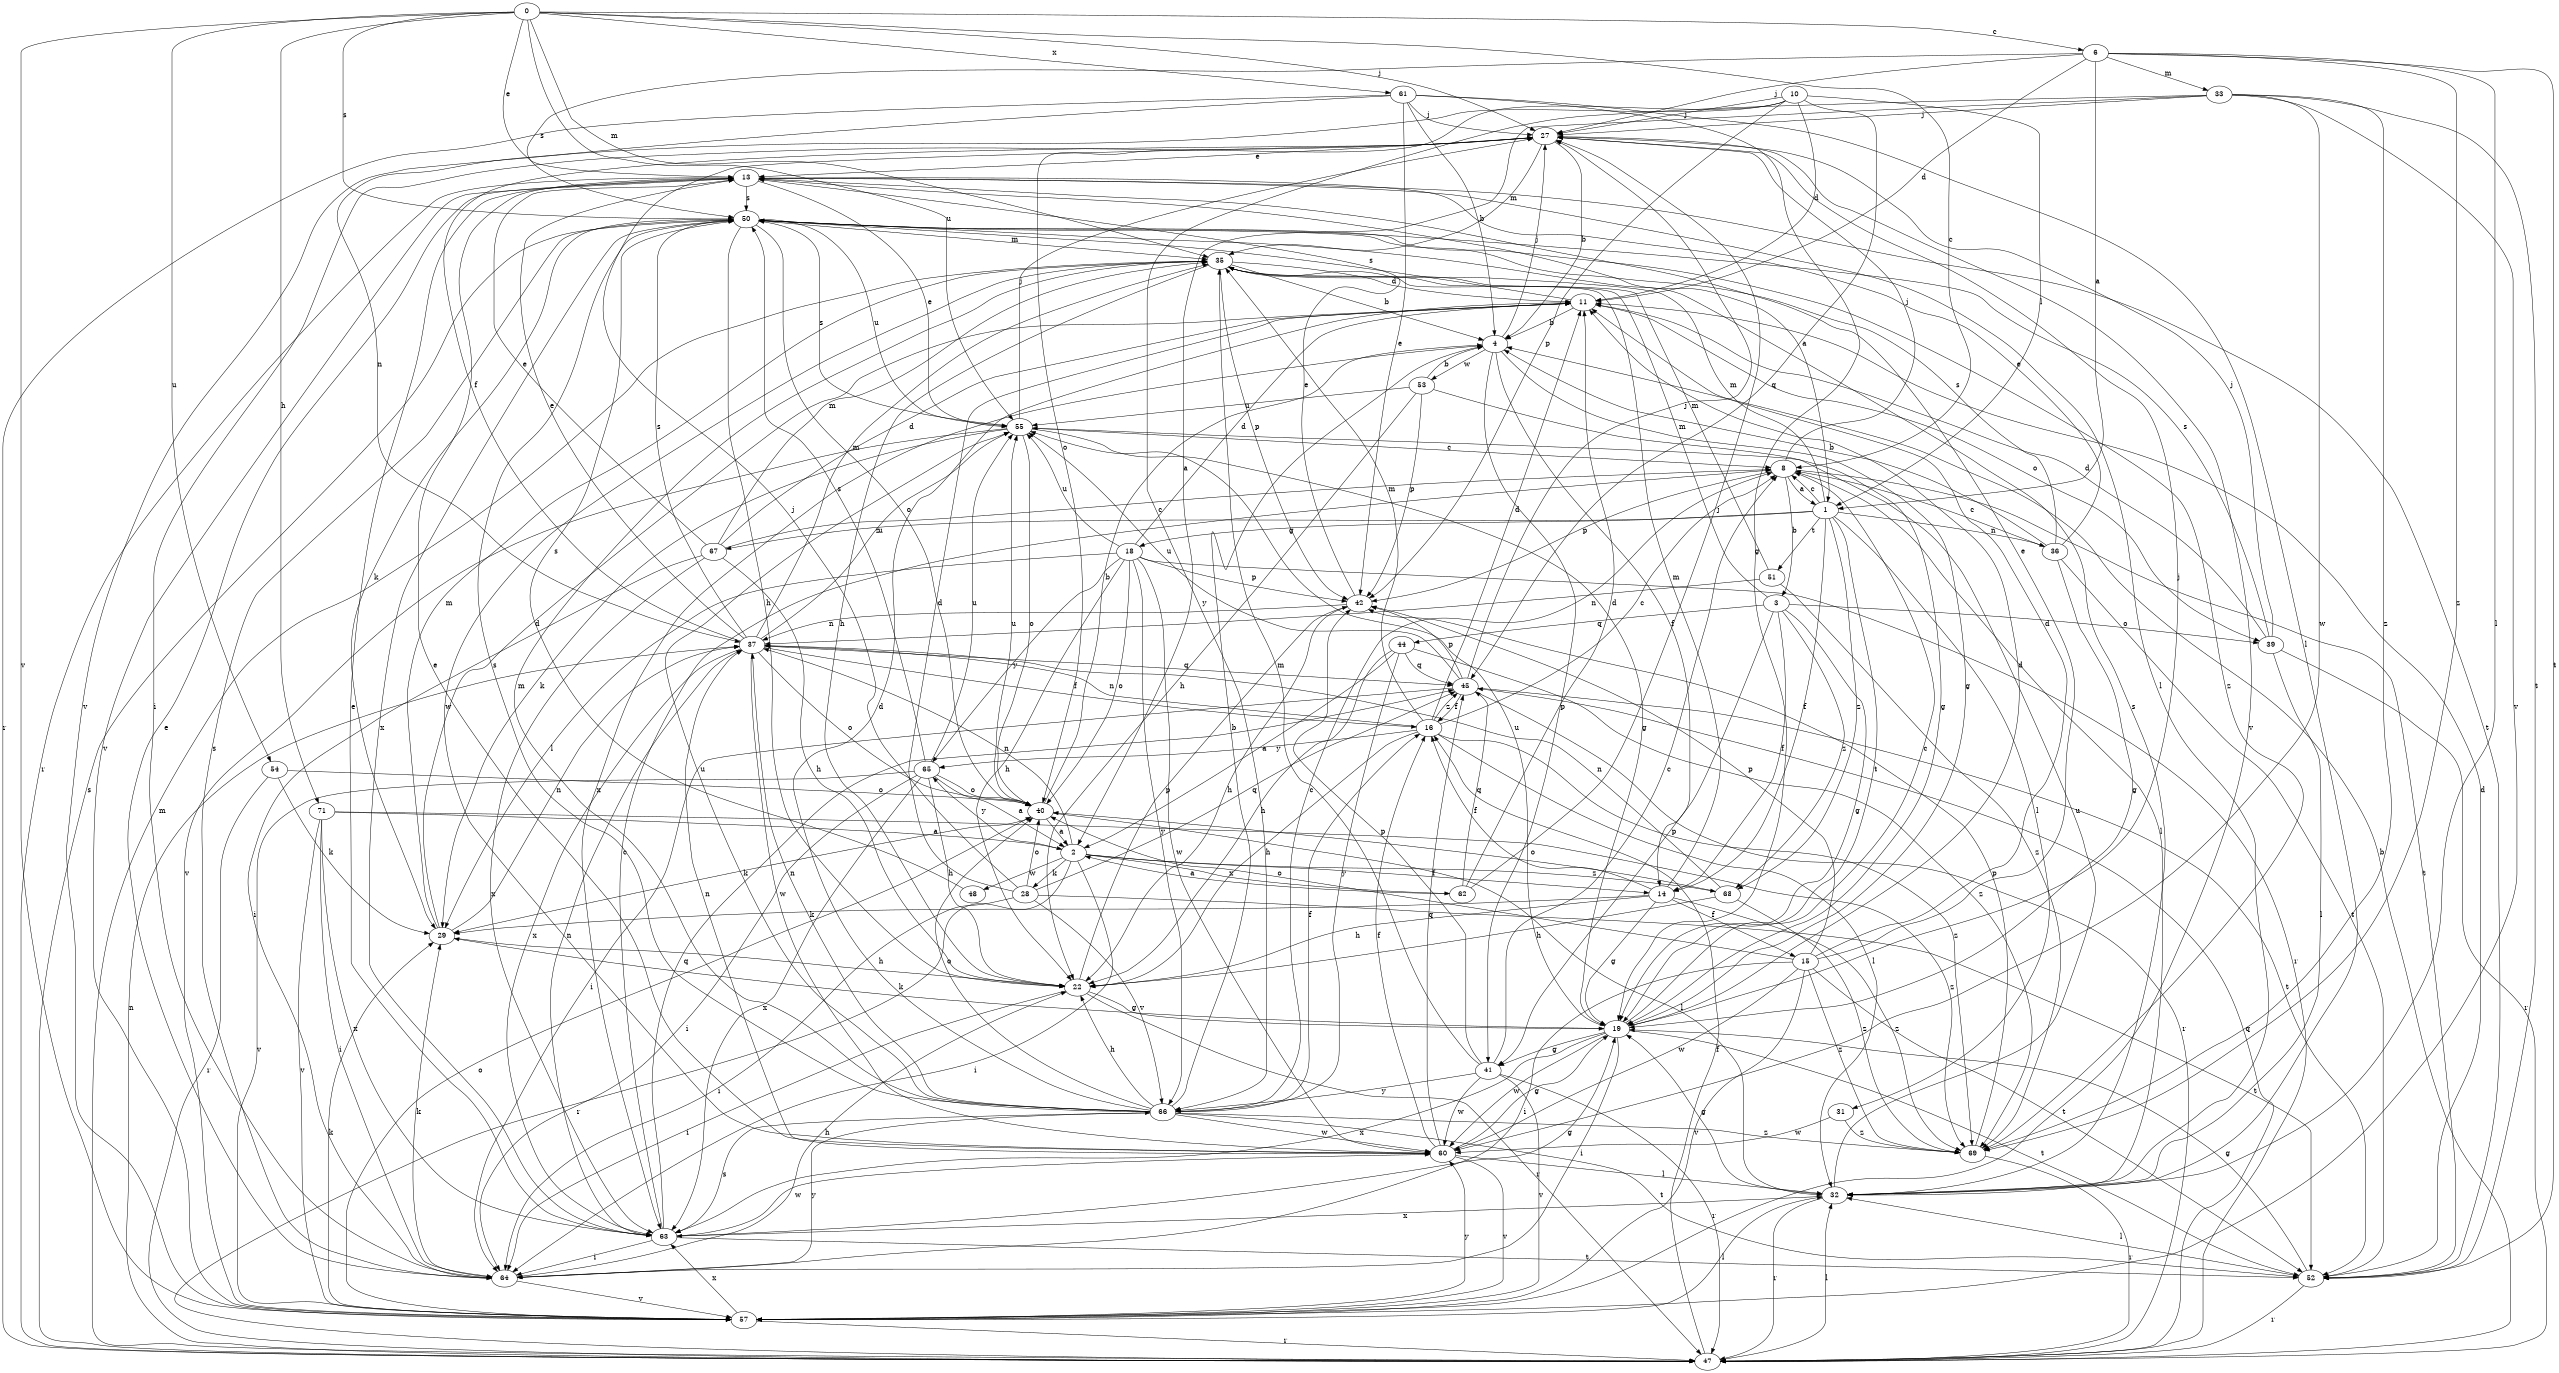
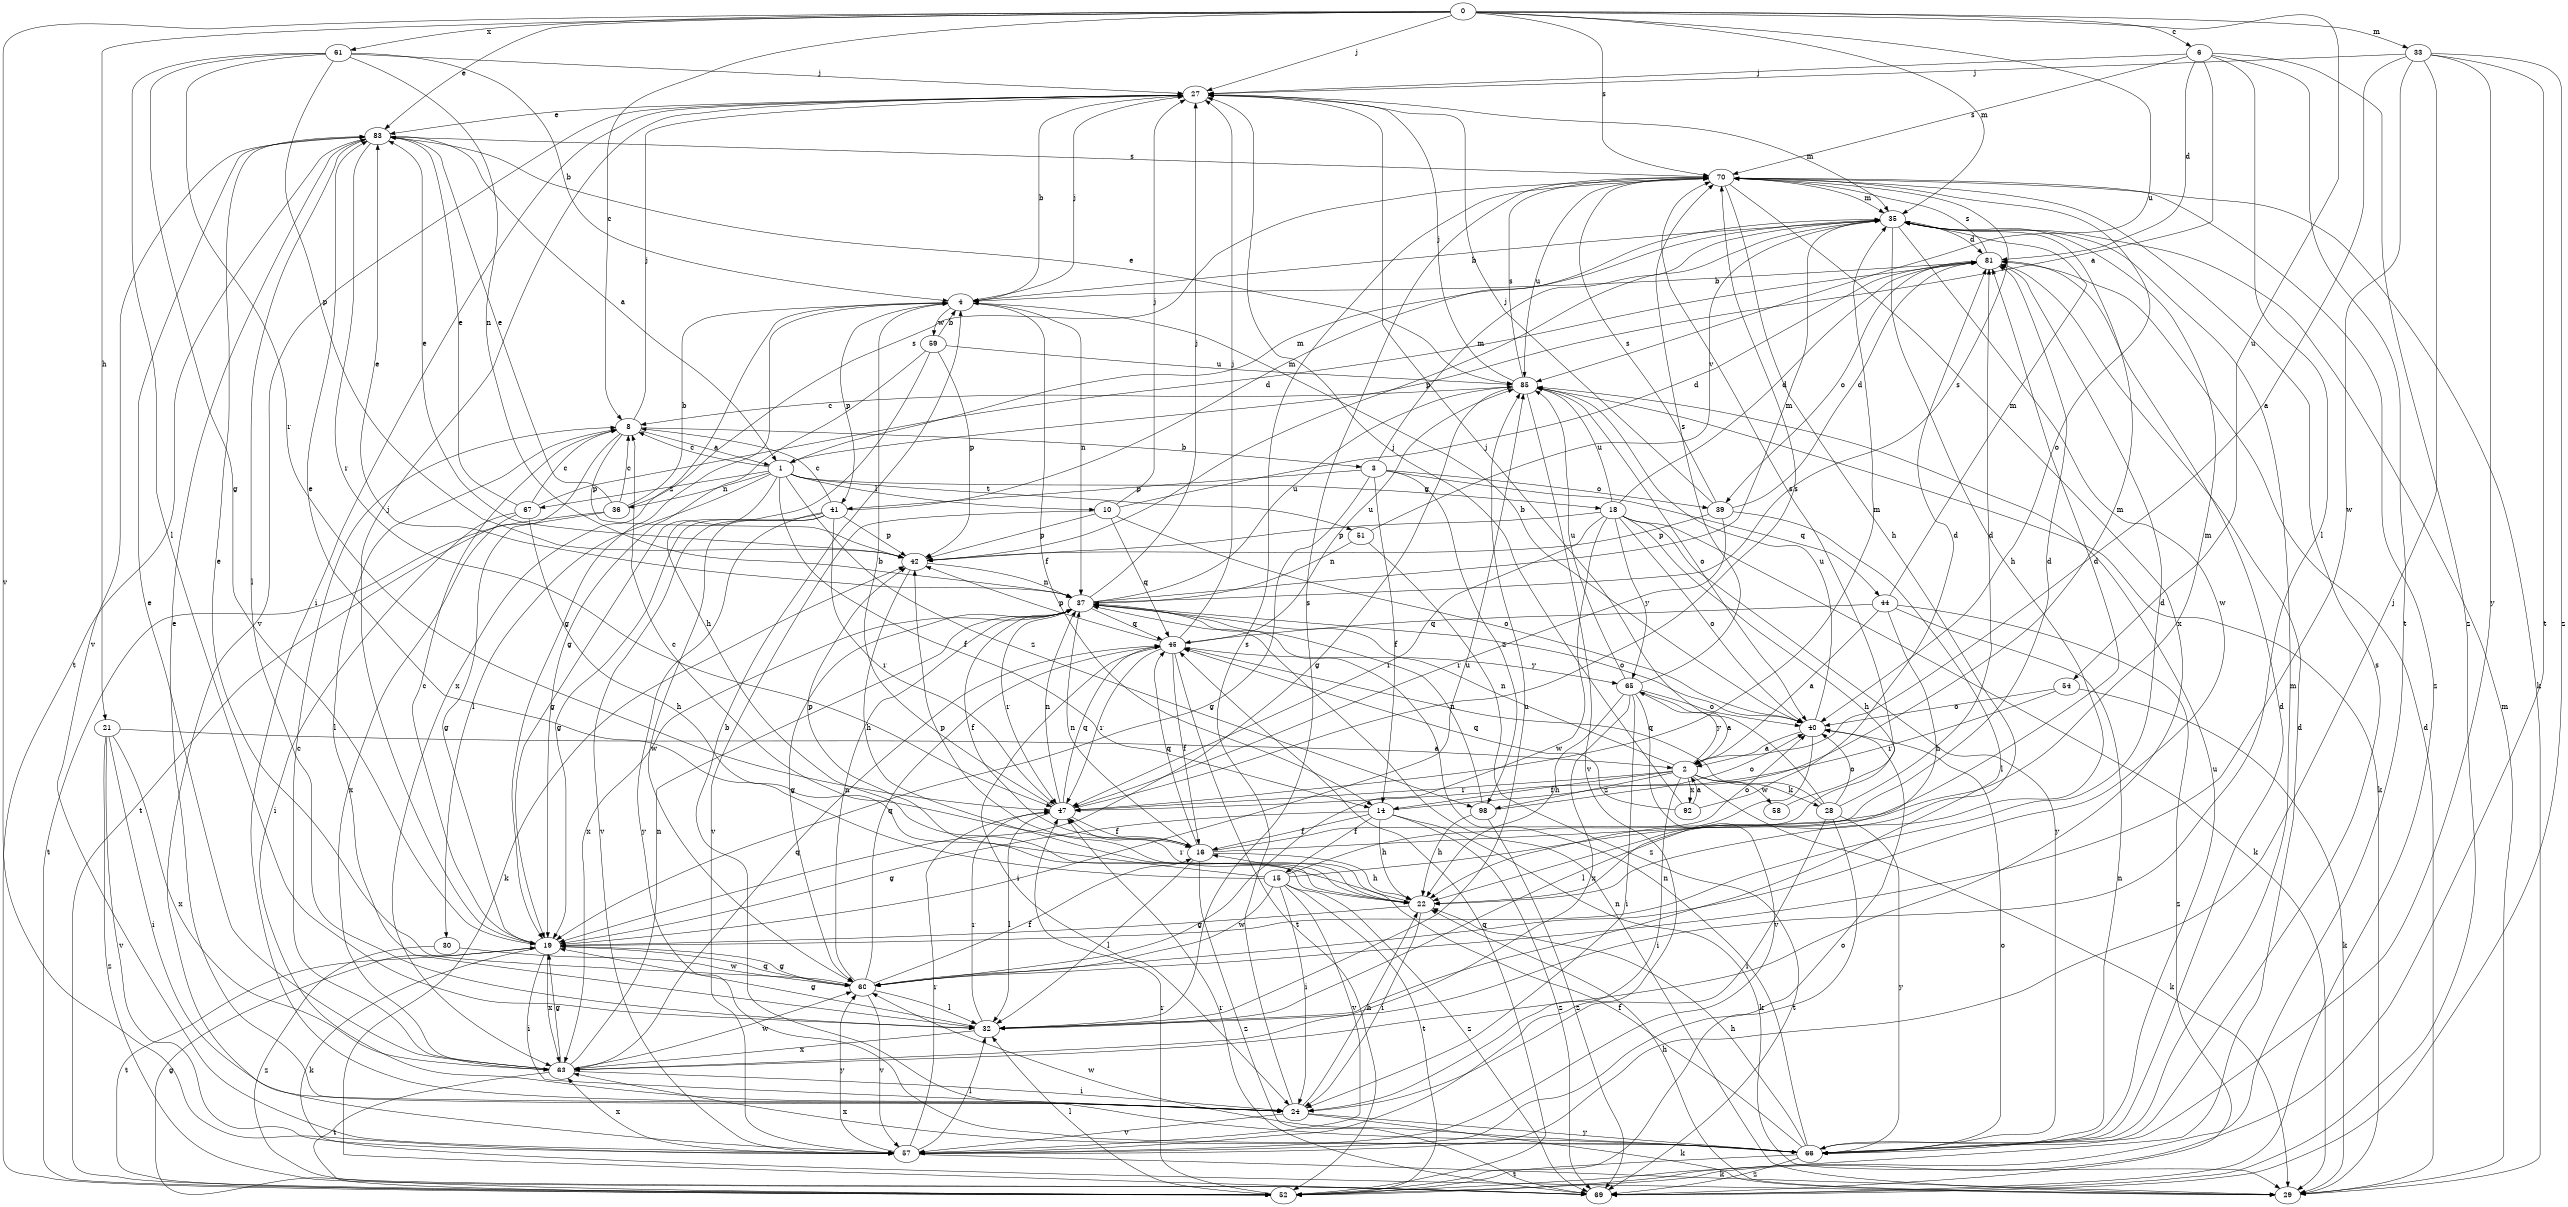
  strict digraph {
    0
    6
    8
-   13
-   21 [label=71]
+   13 [label=83]
+   21
    27
    33
    35
-   50
+   50 [label=70]
    54
-   55
+   55 [label=85]
    57
    61
-   11
+   11 [label=81]
    1
    32
    52
    69
    3
    42
    39
    4
    47
    2
-   24 [label=64]
+   24
    63
    60
    66
    22
    29
    40
    19
    37
    14
    18
    n36 [label=10]
-   31
+   31 [label=30]
    36
    51
    67
-   68
+   68 [label=98]
    15
    16
    65
    45
    28
-   58 [label=48]
-   62
+   58
+   62 [label=92]
    41
    44
-   59 [label=53]
+   59
    0 -> 6 [label=c]
    0 -> 8 [label=c]
    0 -> 13 [label=e]
    0 -> 21 [label=h]
    0 -> 27 [label=j]
-   6 -> 33 [label=m]
+   0 -> 33 [label=m]
    0 -> 35 [label=m]
    0 -> 50 [label=s]
    0 -> 54 [label=u]
    0 -> 55 [label=u]
    0 -> 57 [label=v]
    0 -> 61 [label=x]
    6 -> 27 [label=j]
    6 -> 50 [label=s]
    6 -> 11 [label=d]
    6 -> 1 [label=a]
    6 -> 32 [label=l]
    6 -> 52 [label=t]
    6 -> 69 [label=z]
    8 -> 27 [label=j]
    8 -> 1 [label=a]
    8 -> 32 [label=l]
    8 -> 52 [label=t]
    8 -> 3 [label=b]
    8 -> 42 [label=p]
    13 -> 50 [label=s]
    13 -> 55 [label=e]
    13 -> 57 [label=v]
    13 -> 1 [label=a]
    13 -> 32 [label=l]
    13 -> 52 [label=t]
    13 -> 47 [label=r]
    21 -> 57 [label=v]
    21 -> 69 [label=z]
    21 -> 2 [label=a]
    21 -> 24 [label=i]
    21 -> 63 [label=x]
    27 -> 13 [label=e]
    27 -> 35 [label=m]
    27 -> 57 [label=v]
    27 -> 4 [label=b]
    27 -> 24 [label=i]
    33 -> 27 [label=j]
-   33 -> 57 [label=v]
+   33 -> 57 [label=j]
    33 -> 52 [label=t]
    33 -> 69 [label=z]
    33 -> 2 [label=a]
    33 -> 60 [label=w]
    33 -> 66 [label=y]
    35 -> 11 [label=d]
    35 -> 42 [label=p]
    35 -> 4 [label=b]
    35 -> 60 [label=w]
    35 -> 22 [label=h]
    50 -> 35 [label=m]
    50 -> 55 [label=u]
    50 -> 69 [label=z]
    50 -> 63 [label=x]
    50 -> 22 [label=h]
    50 -> 29 [label=k]
    50 -> 40 [label=o]
    54 -> 47 [label=r]
    54 -> 29 [label=k]
    54 -> 40 [label=o]
    55 -> 8 [label=c]
    55 -> 27 [label=j]
    55 -> 50 [label=s]
    55 -> 57 [label=v]
    55 -> 29 [label=k]
    55 -> 40 [label=o]
    55 -> 19 [label=g]
    57 -> 32 [label=l]
    57 -> 47 [label=r]
    57 -> 63 [label=x]
    57 -> 60 [label=y]
    57 -> 29 [label=k]
    57 -> 40 [label=o]
    61 -> 27 [label=j]
    61 -> 32 [label=l]
-   61 -> 42 [label=e]
+   61 -> 42 [label=p]
    61 -> 4 [label=b]
    61 -> 47 [label=r]
    61 -> 19 [label=g]
    61 -> 37 [label=n]
    11 -> 50 [label=s]
    11 -> 39 [label=o]
    11 -> 4 [label=b]
    1 -> 8 [label=c]
    1 -> 35 [label=m]
-   1 -> 19 [label=t]
+   1 -> 19 [label=g]
    1 -> 14 [label=f]
    1 -> 18 [label=g]
-   n36 -> 1 [label=l]
+   1 -> n36 [label=l]
    1 -> 31 [label=l]
    1 -> 36 [label=n]
    1 -> 51 [label=t]
    1 -> 67 [label=z]
    1 -> 68 [label=z]
    32 -> 50 [label=s]
    32 -> 55 [label=u]
    32 -> 47 [label=r]
    32 -> 63 [label=x]
    32 -> 19 [label=g]
    52 -> 11 [label=d]
    52 -> 32 [label=l]
    52 -> 47 [label=r]
    52 -> 19 [label=g]
-   69 -> 42 [label=p]
+   52 -> 45 [label=q]
+   69 -> 42 [label=k]
    69 -> 47 [label=r]
    3 -> 35 [label=m]
    3 -> 39 [label=o]
    3 -> 19 [label=g]
    3 -> 14 [label=f]
    3 -> 68 [label=z]
    3 -> 41 [label=p]
    3 -> 44 [label=q]
    42 -> 13 [label=e]
    42 -> 22 [label=h]
    42 -> 37 [label=n]
    39 -> 27 [label=j]
    39 -> 50 [label=s]
    39 -> 11 [label=d]
    39 -> 32 [label=l]
+   39 -> 42 [label=p]
    39 -> 47 [label=r]
    4 -> 27 [label=j]
    4 -> 63 [label=x]
    4 -> 19 [label=g]
+   4 -> 37 [label=n]
    4 -> 14 [label=f]
    4 -> 41 [label=p]
    4 -> 59 [label=w]
    47 -> 35 [label=m]
    47 -> 50 [label=s]
    47 -> 32 [label=l]
    47 -> 4 [label=b]
    47 -> 37 [label=n]
    47 -> 16 [label=f]
    47 -> 45 [label=q]
    2 -> 47 [label=r]
    2 -> 24 [label=i]
-   40 -> 29 [label=k]
+   2 -> 29 [label=k]
    2 -> 37 [label=n]
    2 -> 14 [label=f]
    2 -> 68 [label=z]
    2 -> 65 [label=y]
    2 -> 28 [label=k]
    2 -> 58 [label=w]
    2 -> 62 [label=x]
    24 -> 13 [label=e]
    24 -> 50 [label=s]
    24 -> 57 [label=v]
    24 -> 66 [label=y]
    24 -> 22 [label=h]
    24 -> 29 [label=k]
    63 -> 8 [label=c]
    63 -> 13 [label=e]
    63 -> 52 [label=t]
    63 -> 24 [label=i]
    63 -> 60 [label=w]
    63 -> 19 [label=g]
    63 -> 37 [label=n]
    63 -> 45 [label=q]
    60 -> 13 [label=e]
    60 -> 57 [label=v]
    60 -> 32 [label=l]
    60 -> 19 [label=g]
    60 -> 37 [label=n]
    60 -> 16 [label=f]
    60 -> 45 [label=q]
-   66 -> 8 [label=c]
    66 -> 35 [label=m]
    66 -> 50 [label=s]
    66 -> 55 [label=u]
    66 -> 11 [label=d]
    66 -> 52 [label=t]
    66 -> 69 [label=z]
    66 -> 4 [label=b]
-   66 -> 63 [label=s]
+   66 -> 63 [label=x]
    66 -> 60 [label=w]
    66 -> 22 [label=h]
    66 -> 40 [label=o]
    66 -> 37 [label=n]
    66 -> 16 [label=f]
    22 -> 42 [label=p]
    22 -> 47 [label=r]
    22 -> 24 [label=i]
    22 -> 19 [label=g]
    29 -> 35 [label=m]
    29 -> 11 [label=d]
    29 -> 22 [label=h]
    29 -> 37 [label=n]
    40 -> 55 [label=u]
    40 -> 32 [label=l]
    40 -> 4 [label=b]
    40 -> 2 [label=a]
    19 -> 8 [label=c]
    19 -> 27 [label=j]
    19 -> 55 [label=u]
    19 -> 11 [label=d]
    19 -> 52 [label=t]
    19 -> 24 [label=i]
    19 -> 63 [label=x]
-   19 -> 60 [label=w]
+   19 -> 60 [label=q]
    19 -> 29 [label=k]
    37 -> 13 [label=e]
-   37 -> 27 [label=f]
+   37 -> 27 [label=j]
    37 -> 35 [label=m]
    37 -> 50 [label=s]
    37 -> 55 [label=u]
+   37 -> 47 [label=r]
    37 -> 63 [label=x]
-   37 -> 60 [label=w]
+   37 -> 60 [label=g]
    37 -> 40 [label=o]
    37 -> 16 [label=f]
    37 -> 45 [label=q]
    14 -> 35 [label=m]
    14 -> 69 [label=z]
    14 -> 22 [label=h]
    14 -> 29 [label=k]
    14 -> 19 [label=g]
    14 -> 15 [label=f]
    14 -> 16 [label=f]
    18 -> 55 [label=u]
    18 -> 11 [label=d]
    18 -> 42 [label=p]
    18 -> 47 [label=r]
    18 -> 60 [label=w]
    18 -> 66 [label=y]
    18 -> 22 [label=h]
-   18 -> 29 [label=l]
+   18 -> 29 [label=k]
    18 -> 40 [label=o]
    18 -> 65 [label=y]
    n36 -> 27 [label=j]
    n36 -> 57 [label=v]
    n36 -> 11 [label=d]
    n36 -> 42 [label=p]
    n36 -> 40 [label=o]
    n36 -> 45 [label=q]
    31 -> 69 [label=z]
    31 -> 60 [label=w]
    36 -> 8 [label=c]
    36 -> 13 [label=e]
    36 -> 50 [label=s]
    36 -> 52 [label=t]
    36 -> 4 [label=b]
    36 -> 19 [label=g]
-   51 -> 35 [label=m]
+   51 -> 35 [label=v]
    51 -> 69 [label=z]
    51 -> 37 [label=n]
    67 -> 8 [label=c]
    67 -> 13 [label=e]
-   67 -> 35 [label=m]
+   44 -> 35 [label=m]
    67 -> 11 [label=d]
    67 -> 24 [label=i]
    67 -> 63 [label=x]
    67 -> 22 [label=h]
    68 -> 69 [label=z]
    68 -> 22 [label=h]
    68 -> 40 [label=o]
    68 -> 37 [label=n]
    15 -> 13 [label=e]
    15 -> 57 [label=v]
    15 -> 11 [label=d]
    15 -> 52 [label=t]
    15 -> 69 [label=z]
    15 -> 42 [label=p]
    15 -> 24 [label=i]
    15 -> 60 [label=w]
    15 -> 40 [label=o]
    16 -> 8 [label=c]
    16 -> 35 [label=m]
    16 -> 11 [label=d]
    16 -> 32 [label=l]
    16 -> 69 [label=z]
    16 -> 22 [label=h]
    16 -> 37 [label=n]
-   16 -> 65 [label=y]
-   16 -> 45 [label=z]
+   45 -> 65 [label=y]
+   16 -> 45 [label=q]
    65 -> 50 [label=s]
    65 -> 55 [label=u]
    65 -> 57 [label=v]
    65 -> 2 [label=a]
    65 -> 24 [label=i]
    65 -> 63 [label=x]
    65 -> 22 [label=h]
    65 -> 40 [label=o]
    45 -> 27 [label=j]
    45 -> 55 [label=u]
    45 -> 52 [label=t]
    45 -> 42 [label=p]
    45 -> 47 [label=r]
    45 -> 24 [label=i]
    45 -> 16 [label=f]
    28 -> 27 [label=j]
    28 -> 11 [label=d]
    28 -> 52 [label=t]
    28 -> 24 [label=i]
-   28 -> 66 [label=v]
+   28 -> 66 [label=y]
    28 -> 40 [label=o]
    28 -> 45 [label=q]
    58 -> 50 [label=s]
    62 -> 27 [label=j]
    62 -> 11 [label=d]
    62 -> 2 [label=a]
    62 -> 45 [label=q]
    41 -> 8 [label=c]
    41 -> 35 [label=m]
    41 -> 57 [label=v]
    41 -> 42 [label=p]
    41 -> 47 [label=r]
    41 -> 60 [label=w]
    41 -> 66 [label=y]
-   19 -> 41 [label=g]
+   41 -> 19 [label=g]
    44 -> 69 [label=z]
    44 -> 2 [label=a]
-   44 -> 66 [label=y]
+   44 -> 66 [label=n]
    44 -> 22 [label=h]
    44 -> 45 [label=q]
    59 -> 55 [label=u]
    59 -> 42 [label=p]
    59 -> 4 [label=b]
    59 -> 22 [label=h]
    59 -> 19 [label=g]
  }
